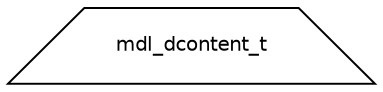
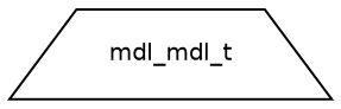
  digraph {
    rankdir=LR
-   n1 [color=black fillcolor=white fontname=Helvetica fontsize=10 height=0.2 label=mdl_dcontent_t shape=trapezium style=filled width=0.4]
+   n1 [color=black fillcolor=white fontname=Helvetica fontsize=10 height=0.2 label=mdl_mdl_t shape=trapezium style=filled width=0.4]
  }
